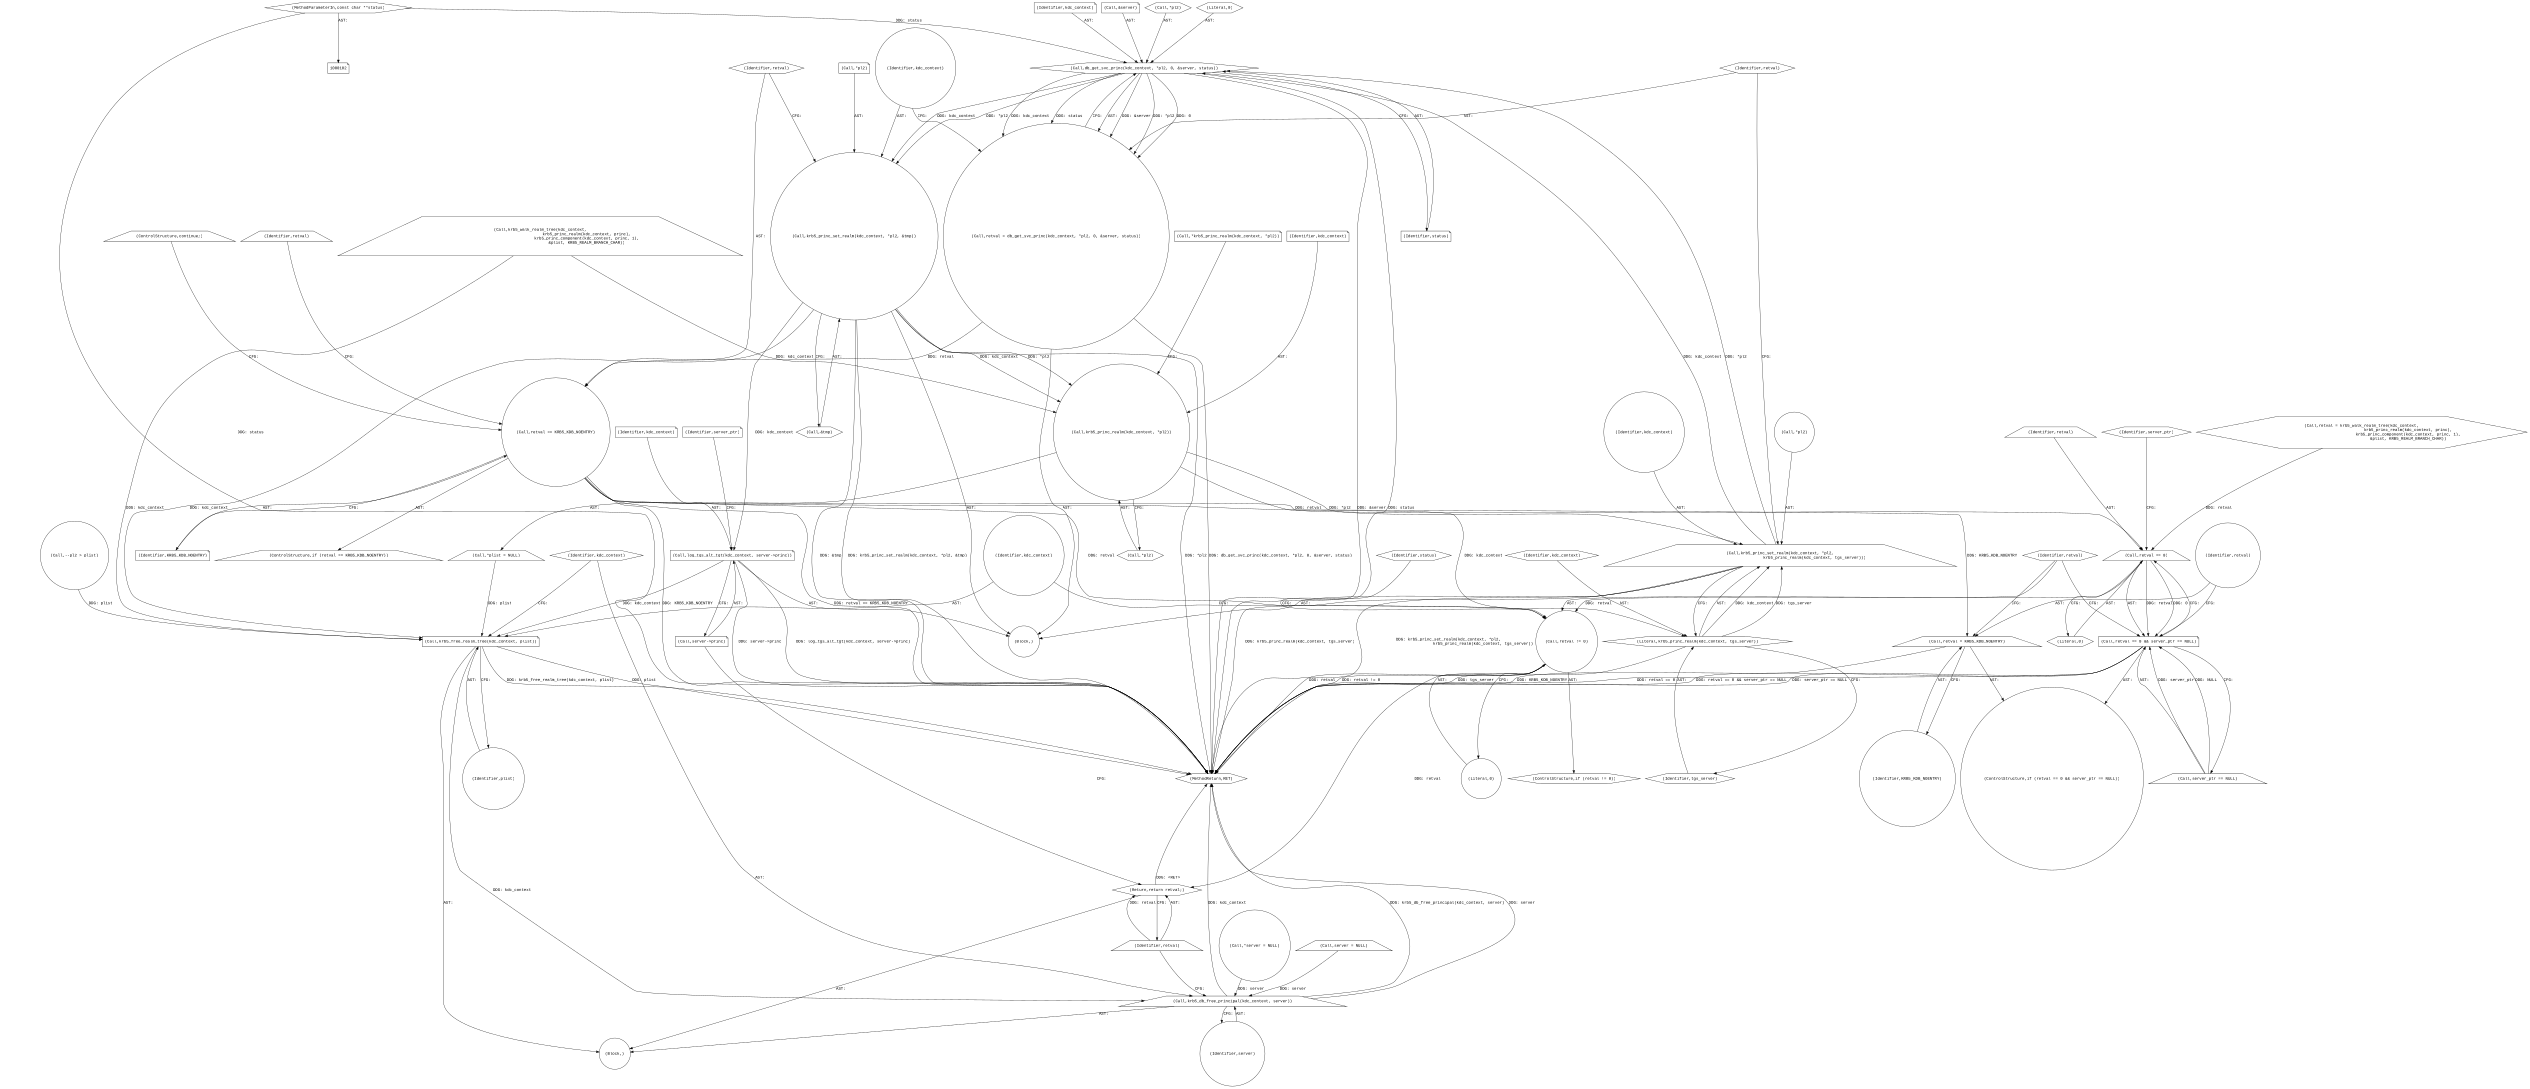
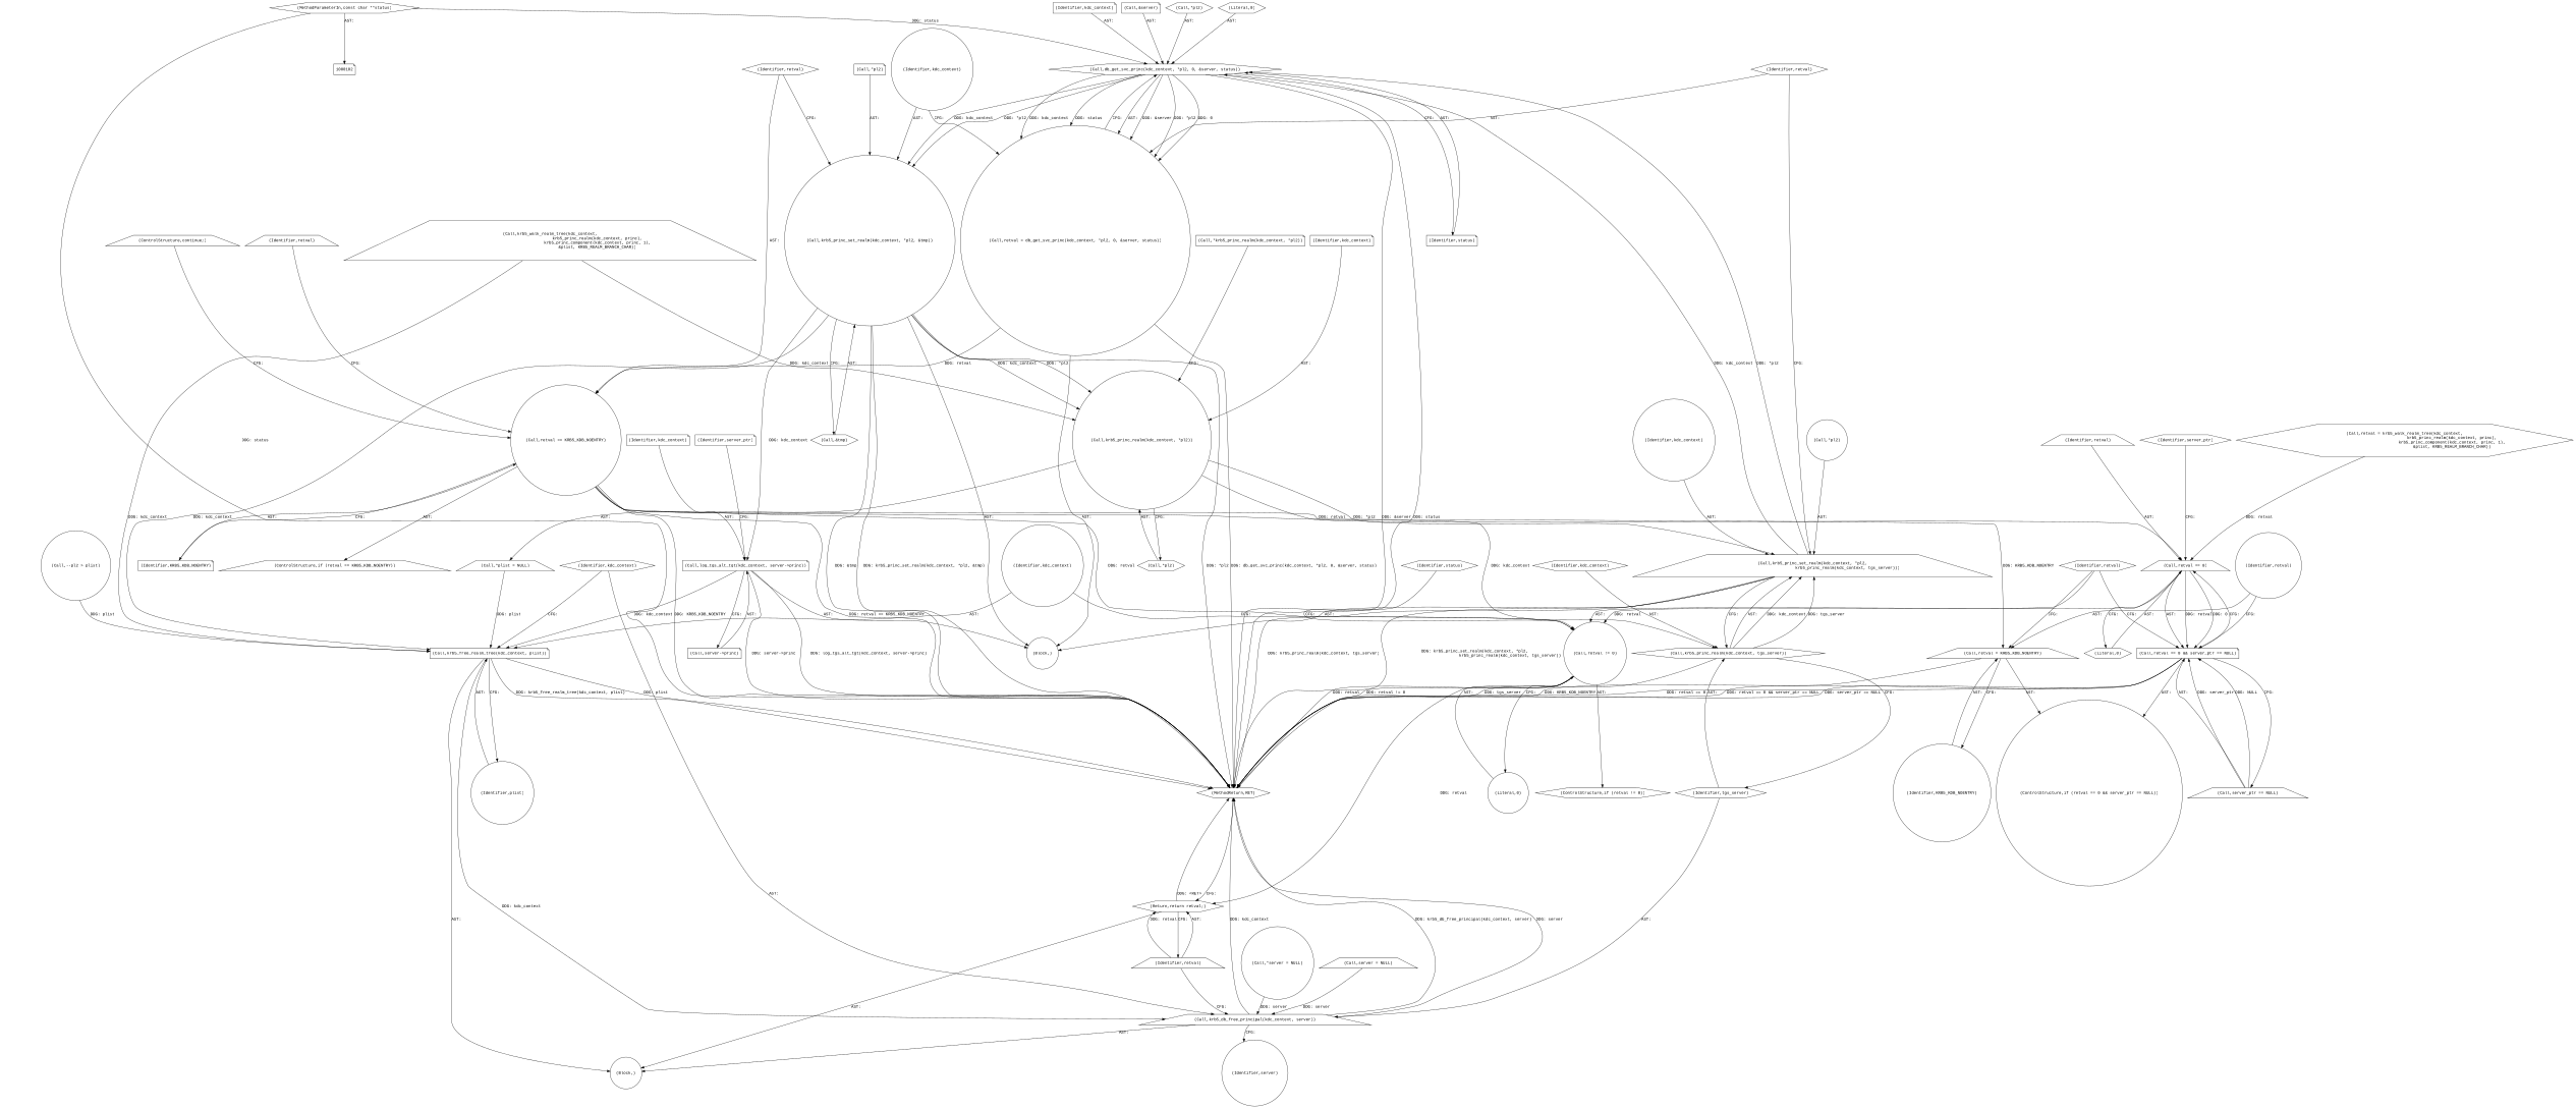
  digraph {
    fontname="Liberation Mono"
    node [fontname="Liberation Mono" shape=hexagon]
    edge [fontname="Liberation Mono"]
    n1 [label="(MethodParameterIn,const char **status)"]
    n2 [label="(Call,db_get_svc_princ(kdc_context, *pl2, 0, &server, status))"]
    n3 [label="(MethodReturn,RET)"]
    1000102 [shape=note]
    n5 [label="(Call,retval = db_get_svc_princ(kdc_context, *pl2, 0, &server, status))" shape=circle]
    n6 [label="(Call,krb5_princ_set_realm(kdc_context, *pl2, &tmp))" shape=circle]
    n7 [label="(Identifier,status)" shape=note]
    n8 [label="(Return,return retval;)"]
    n9 [label="(Call,retval == KRB5_KDB_NOENTRY)" shape=circle]
    n10 [label="(Block,)" shape=circle]
    n11 [label="(Call,krb5_princ_realm(kdc_context, *pl2))" shape=circle]
    n12 [label="(Call,log_tgs_alt_tgt(kdc_context, server->princ))" shape=note]
    n13 [label="(Call,krb5_free_realm_tree(kdc_context, plist))" shape=note]
    n14 [label="(Call,&tmp)"]
    n15 [label="(Call,retval == 0)" shape=trapezium]
    n16 [label="(Call,retval = KRB5_KDB_NOENTRY)" shape=trapezium]
    n17 [label="(Identifier,KRB5_KDB_NOENTRY)" shape=note]
    n18 [label="(ControlStructure,if (retval == KRB5_KDB_NOENTRY))" shape=trapezium]
    n19 [label="(Call,retval != 0)" shape=circle]
    n20 [label="(Call,retval == 0 && server_ptr == NULL)" shape=note]
    n21 [label="(Literal,0)"]
    n22 [label="(ControlStructure,if (retval == 0 && server_ptr == NULL))" shape=circle]
    n23 [label="(Identifier,KRB5_KDB_NOENTRY)" shape=circle]
    n24 [label="(Call,server_ptr == NULL)" shape=trapezium]
    n25 [label="(Literal,0)" shape=circle]
    n26 [label="(ControlStructure,if (retval != 0))"]
    n27 [label="(Identifier,retval)" shape=trapezium]
    n28 [label="(Block,)" shape=circle]
    n29 [label="(Call,krb5_db_free_principal(kdc_context, server))" shape=trapezium]
    n30 [label="(Call,krb5_princ_set_realm(kdc_context, *pl2,\n                             krb5_princ_realm(kdc_context, tgs_server)))" shape=trapezium]
-   n31 [label="(Literal,krb5_princ_realm(kdc_context, tgs_server))"]
+   n31 [label="(Call,krb5_princ_realm(kdc_context, tgs_server))"]
    n32 [label="(Call,*pl2)"]
    n33 [label="(Call,*plist = NULL)" shape=trapezium]
    n34 [label="(Call,server->princ)" shape=note]
    n35 [label="(Identifier,plist)" shape=circle]
    n36 [label="(Identifier,tgs_server)"]
    n37 [label="(Call,*krb5_princ_realm(kdc_context, *pl2))" shape=note]
    n38 [label="(Identifier,server)" shape=circle]
    n39 [label="(Identifier,status)"]
    n40 [label="(Identifier,kdc_context)" shape=note]
    n41 [label="(Call,*server = NULL)" shape=circle]
    n42 [label="(Literal,0)"]
    n43 [label="(Identifier,retval)" shape=trapezium]
    n44 [label="(Identifier,server_ptr)" shape=note]
    n45 [label="(Call,--pl2 > plist)" shape=circle]
    n46 [label="(Call,*pl2)" shape=circle]
    n47 [label="(Identifier,kdc_context)" shape=note]
    n48 [label="(Identifier,kdc_context)" shape=circle]
    n49 [label="(Identifier,kdc_context)" shape=circle]
    n50 [label="(ControlStructure,continue;)" shape=trapezium]
    n51 [label="(Identifier,retval)" shape=circle]
    n52 [label="(Call,krb5_walk_realm_tree(kdc_context,\n                                       krb5_princ_realm(kdc_context, princ),\n                                       krb5_princ_component(kdc_context, princ, 1),\n                                       &plist, KRB5_REALM_BRANCH_CHAR))" shape=trapezium]
    n53 [label="(Call,retval = krb5_walk_realm_tree(kdc_context,\n                                       krb5_princ_realm(kdc_context, princ),\n                                       krb5_princ_component(kdc_context, princ, 1),\n                                       &plist, KRB5_REALM_BRANCH_CHAR))"]
    n54 [label="(Call,*pl2)" shape=note]
    n55 [label="(Call,&server)" shape=note]
    n56 [label="(Identifier,kdc_context)" shape=note]
    n57 [label="(Call,server = NULL)" shape=trapezium]
    n58 [label="(Identifier,retval)"]
    n59 [label="(Identifier,retval)" shape=trapezium]
    n60 [label="(Identifier,kdc_context)"]
    n61 [label="(Call,*pl2)"]
    n62 [label="(Identifier,retval)"]
    n63 [label="(Identifier,retval)"]
    n64 [label="(Identifier,server_ptr)"]
    n65 [label="(Identifier,kdc_context)"]
    n66 [label="(Identifier,kdc_context)" shape=circle]
    n1 -> n2 [label="DDG: status"]
    n1 -> n3 [label="DDG: status"]
    n1 -> 1000102 [label="AST: "]
    n2 -> n3 [label="DDG: &server"]
    n2 -> n3 [label="DDG: status"]
    n2 -> n5 [label="AST: "]
    n2 -> n5 [label="DDG: &server"]
    n2 -> n5 [label="DDG: *pl2"]
    n2 -> n5 [label="DDG: 0"]
    n2 -> n5 [label="DDG: kdc_context"]
    n2 -> n5 [label="DDG: status"]
    n2 -> n6 [label="DDG: kdc_context"]
    n2 -> n6 [label="DDG: *pl2"]
    n2 -> n7 [label="CFG: "]
-   n34 -> n8 [label="CFG: "]
+   n3 -> n8 [label="CFG: "]
    n5 -> n2 [label="CFG: "]
    n5 -> n3 [label="DDG: db_get_svc_princ(kdc_context, *pl2, 0, &server, status)"]
    n5 -> n9 [label="DDG: retval"]
    n5 -> n10 [label="AST: "]
    n6 -> n3 [label="DDG: &tmp"]
    n6 -> n3 [label="DDG: krb5_princ_set_realm(kdc_context, *pl2, &tmp)"]
    n6 -> n3 [label="DDG: *pl2"]
    n6 -> n10 [label="AST: "]
    n6 -> n11 [label="DDG: kdc_context"]
    n6 -> n11 [label="DDG: *pl2"]
    n6 -> n12 [label="DDG: kdc_context"]
    n6 -> n13 [label="DDG: kdc_context"]
    n6 -> n14 [label="CFG: "]
    n7 -> n2 [label="AST: "]
    n8 -> n3 [label="DDG: <RET>"]
    n8 -> n27 [label="CFG: "]
    n8 -> n28 [label="AST: "]
    n9 -> n3 [label="DDG: KRB5_KDB_NOENTRY"]
    n9 -> n3 [label="DDG: retval == KRB5_KDB_NOENTRY"]
    n9 -> n15 [label="DDG: retval"]
    n9 -> n16 [label="DDG: KRB5_KDB_NOENTRY"]
    n9 -> n17 [label="CFG: "]
    n9 -> n18 [label="AST: "]
    n9 -> n19 [label="DDG: retval"]
    n11 -> n30 [label="DDG: *pl2"]
    n11 -> n31 [label="DDG: kdc_context"]
    n11 -> n32 [label="CFG: "]
    n11 -> n33 [label="AST: "]
    n12 -> n3 [label="DDG: log_tgs_alt_tgt(kdc_context, server->princ)"]
    n12 -> n3 [label="DDG: server->princ"]
    n12 -> n10 [label="AST: "]
    n12 -> n13 [label="DDG: kdc_context"]
    n12 -> n34 [label="CFG: "]
    n13 -> n3 [label="DDG: plist"]
    n13 -> n3 [label="DDG: krb5_free_realm_tree(kdc_context, plist)"]
    n13 -> n28 [label="AST: "]
    n13 -> n29 [label="DDG: kdc_context"]
    n13 -> n35 [label="CFG: "]
    n14 -> n6 [label="AST: "]
    n15 -> n19 [label="DDG: retval"]
    n15 -> n20 [label="AST: "]
    n15 -> n20 [label="DDG: retval"]
    n15 -> n20 [label="DDG: 0"]
    n15 -> n21 [label="CFG: "]
    n16 -> n3 [label="DDG: KRB5_KDB_NOENTRY"]
    n16 -> n22 [label="AST: "]
    n16 -> n23 [label="CFG: "]
    n17 -> n9 [label="AST: "]
    n19 -> n3 [label="DDG: retval"]
    n19 -> n3 [label="DDG: retval != 0"]
    n19 -> n8 [label="DDG: retval"]
    n19 -> n25 [label="CFG: "]
    n19 -> n26 [label="AST: "]
    n20 -> n3 [label="DDG: retval == 0"]
    n20 -> n3 [label="DDG: retval == 0 && server_ptr == NULL"]
    n20 -> n3 [label="DDG: server_ptr == NULL"]
    n20 -> n15 [label="CFG: "]
    n20 -> n22 [label="AST: "]
    n20 -> n24 [label="CFG: "]
    n21 -> n15 [label="AST: "]
    n23 -> n16 [label="AST: "]
    n24 -> n20 [label="AST: "]
    n24 -> n20 [label="DDG: server_ptr"]
    n24 -> n20 [label="DDG: NULL"]
    n25 -> n19 [label="AST: "]
    n27 -> n8 [label="AST: "]
    n27 -> n8 [label="DDG: retval"]
    n27 -> n29 [label="CFG: "]
    n29 -> n3 [label="DDG: kdc_context"]
    n29 -> n3 [label="DDG: krb5_db_free_principal(kdc_context, server)"]
    n29 -> n3 [label="DDG: server"]
    n29 -> n28 [label="AST: "]
    n29 -> n38 [label="CFG: "]
    n30 -> n2 [label="DDG: kdc_context"]
    n30 -> n2 [label="DDG: *pl2"]
    n30 -> n3 [label="DDG: krb5_princ_realm(kdc_context, tgs_server)"]
    n30 -> n3 [label="DDG: krb5_princ_set_realm(kdc_context, *pl2,\n                             krb5_princ_realm(kdc_context, tgs_server))"]
    n30 -> n10 [label="AST: "]
    n30 -> n31 [label="CFG: "]
    n31 -> n3 [label="DDG: tgs_server"]
    n31 -> n30 [label="AST: "]
    n31 -> n30 [label="DDG: kdc_context"]
    n31 -> n30 [label="DDG: tgs_server"]
    n31 -> n36 [label="CFG: "]
    n32 -> n11 [label="AST: "]
    n33 -> n13 [label="DDG: plist"]
    n34 -> n12 [label="AST: "]
    n35 -> n13 [label="AST: "]
    n36 -> n31 [label="AST: "]
    n37 -> n11 [label="CFG: "]
-   n38 -> n29 [label="AST: "]
+   n36 -> n29 [label="AST: "]
    n39 -> n19 [label="CFG: "]
    n40 -> n11 [label="AST: "]
    n41 -> n29 [label="DDG: server"]
    n42 -> n2 [label="AST: "]
    n43 -> n9 [label="CFG: "]
    n44 -> n12 [label="CFG: "]
    n45 -> n13 [label="DDG: plist"]
    n46 -> n30 [label="AST: "]
    n47 -> n2 [label="AST: "]
    n48 -> n5 [label="CFG: "]
    n48 -> n6 [label="AST: "]
    n49 -> n13 [label="AST: "]
    n49 -> n19 [label="CFG: "]
    n50 -> n9 [label="CFG: "]
    n51 -> n16 [label="AST: "]
    n51 -> n20 [label="CFG: "]
    n52 -> n11 [label="DDG: kdc_context"]
    n52 -> n13 [label="DDG: kdc_context"]
    n53 -> n15 [label="DDG: retval"]
    n54 -> n6 [label="AST: "]
    n55 -> n2 [label="AST: "]
    n56 -> n12 [label="AST: "]
    n57 -> n29 [label="DDG: server"]
    n58 -> n6 [label="CFG: "]
    n58 -> n9 [label="AST: "]
    n59 -> n15 [label="AST: "]
    n60 -> n13 [label="CFG: "]
    n60 -> n29 [label="AST: "]
    n61 -> n2 [label="AST: "]
    n62 -> n16 [label="CFG: "]
    n62 -> n19 [label="AST: "]
    n62 -> n20 [label="CFG: "]
    n63 -> n5 [label="AST: "]
    n63 -> n30 [label="CFG: "]
    n64 -> n15 [label="CFG: "]
    n65 -> n31 [label="AST: "]
    n66 -> n30 [label="AST: "]
  }
